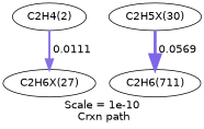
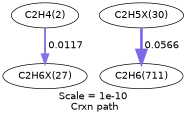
  digraph {
    fontname=Helvetica
    label="Scale = 1e-10\l Crxn path"
    node [fontname=Helvetica]
    edge [fontname=Helvetica]
    n1 [label="C2H4(2)"]
    n2 [label="C2H6X(27)"]
    n3 [label="C2H5X(30)"]
    n4 [label="C2H6(711)"]
-   n1 -> n2 [arrowsize=1.32 color="0.7, 0.512, 0.9" label=" 0.0111" style="setlinewidth(2.64)"]
-   n3 -> n4 [arrowsize=1.92 color="0.7, 0.557, 0.9" label=" 0.0569" style="setlinewidth(3.84)"]
+   n1 -> n2 [arrowsize=1.32 color="0.7, 0.512, 0.9" label=" 0.0117" style="setlinewidth(2.64)"]
+   n3 -> n4 [arrowsize=1.92 color="0.7, 0.557, 0.9" label=" 0.0566" style="setlinewidth(3.84)"]
  }
